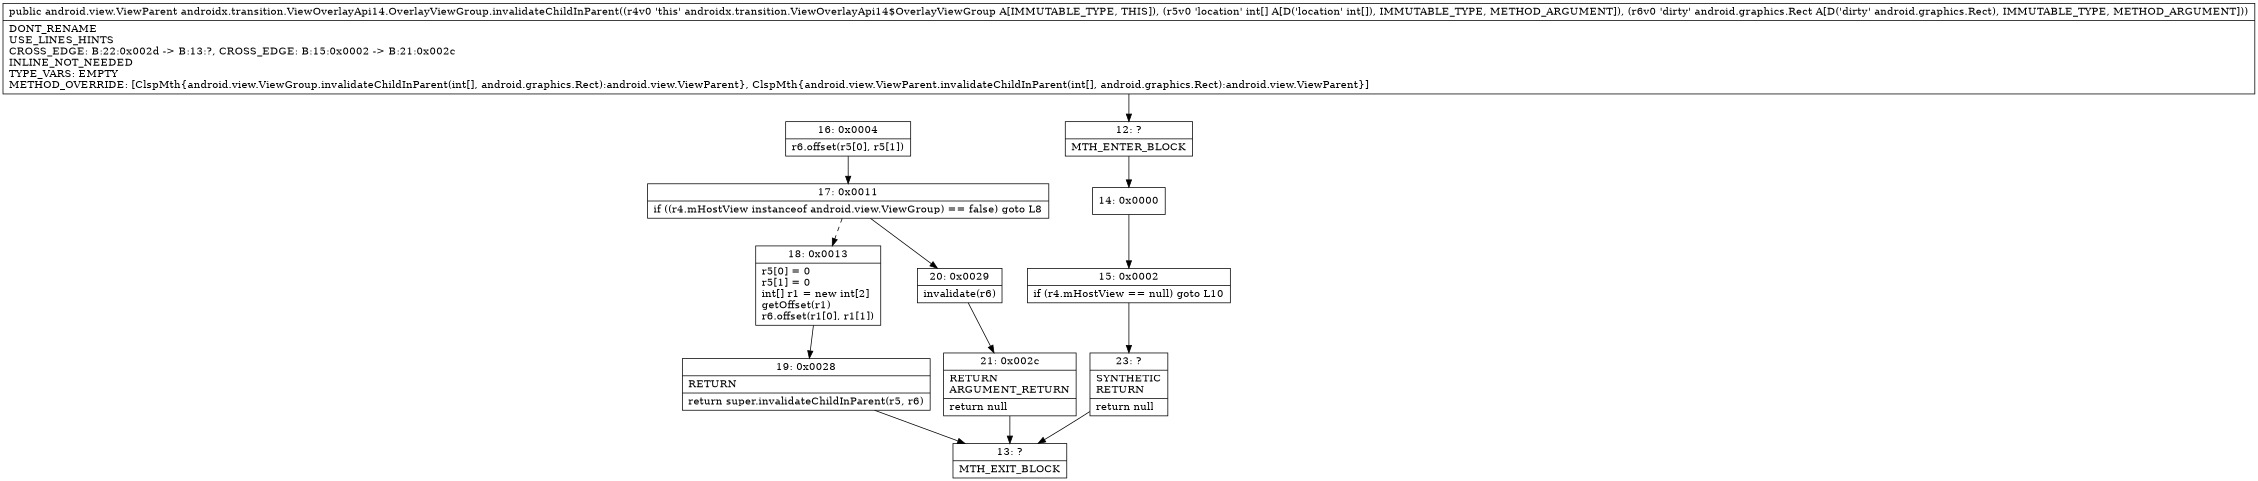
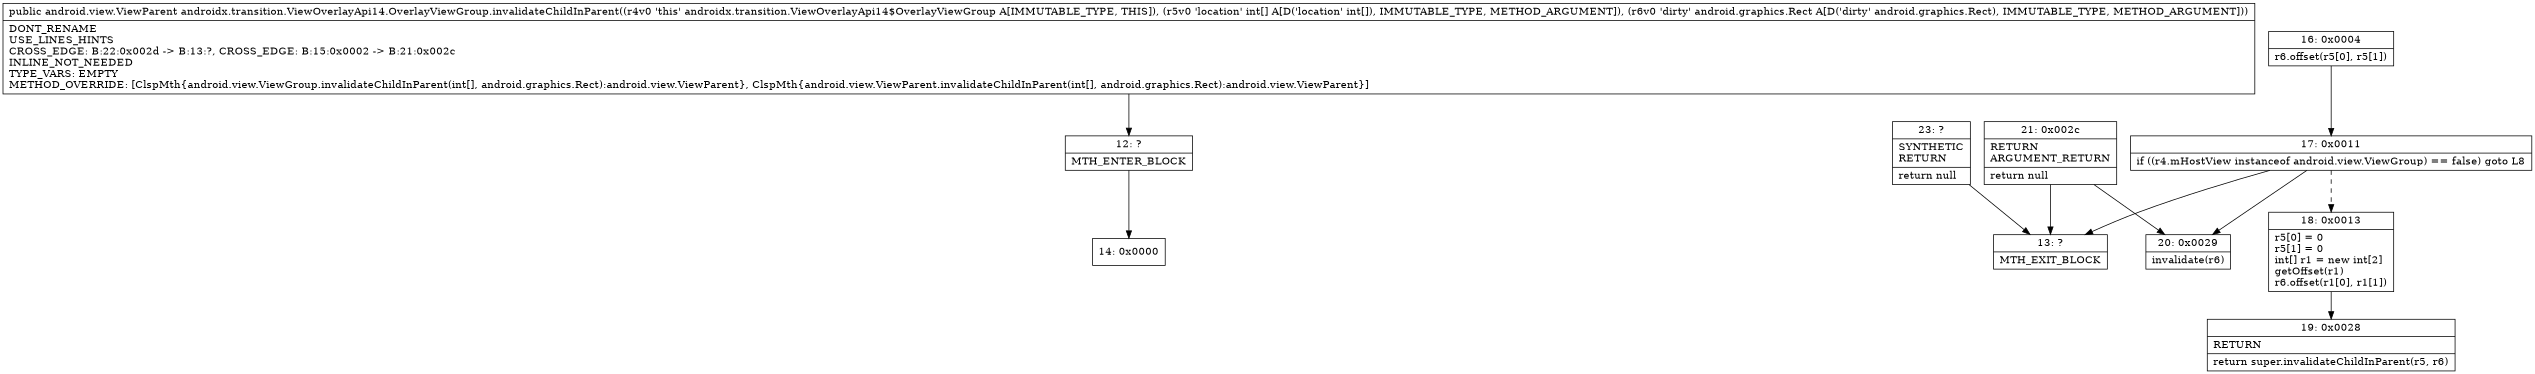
  digraph {
    node [shape=record]
    n1 [label="{12\:\ ?|MTH_ENTER_BLOCK\l}"]
    n2 [label="{14\:\ 0x0000}"]
-   n3 [label="{15\:\ 0x0002|if (r4.mHostView == null) goto L10\l}"]
    n4 [label="{23\:\ ?|SYNTHETIC\lRETURN\l|return null\l}"]
    n5 [label="{16\:\ 0x0004|r6.offset(r5[0], r5[1])\l}"]
    n6 [label="{17\:\ 0x0011|if ((r4.mHostView instanceof android.view.ViewGroup) == false) goto L8\l}"]
    n7 [label="{13\:\ ?|MTH_EXIT_BLOCK\l}"]
    n8 [label="{18\:\ 0x0013|r5[0] = 0\lr5[1] = 0\lint[] r1 = new int[2]\lgetOffset(r1)\lr6.offset(r1[0], r1[1])\l}"]
    n9 [label="{20\:\ 0x0029|invalidate(r6)\l}"]
    n10 [label="{19\:\ 0x0028|RETURN\l|return super.invalidateChildInParent(r5, r6)\l}"]
    n11 [label="{21\:\ 0x002c|RETURN\lARGUMENT_RETURN\l|return null\l}"]
    n12 [label="{public android.view.ViewParent androidx.transition.ViewOverlayApi14.OverlayViewGroup.invalidateChildInParent((r4v0 'this' androidx.transition.ViewOverlayApi14$OverlayViewGroup A[IMMUTABLE_TYPE, THIS]), (r5v0 'location' int[] A[D('location' int[]), IMMUTABLE_TYPE, METHOD_ARGUMENT]), (r6v0 'dirty' android.graphics.Rect A[D('dirty' android.graphics.Rect), IMMUTABLE_TYPE, METHOD_ARGUMENT]))  | DONT_RENAME\lUSE_LINES_HINTS\lCROSS_EDGE: B:22:0x002d \-\> B:13:?, CROSS_EDGE: B:15:0x0002 \-\> B:21:0x002c\lINLINE_NOT_NEEDED\lTYPE_VARS: EMPTY\lMETHOD_OVERRIDE: [ClspMth\{android.view.ViewGroup.invalidateChildInParent(int[], android.graphics.Rect):android.view.ViewParent\}, ClspMth\{android.view.ViewParent.invalidateChildInParent(int[], android.graphics.Rect):android.view.ViewParent\}]\l}"]
    n1 -> n2
-   n2 -> n3
-   n3 -> n4
    n4 -> n7
    n5 -> n6
    n6 -> n8 [style=dashed]
    n6 -> n9
    n8 -> n10
-   n9 -> n11
-   n10 -> n7
+   n11 -> n9
+   n6 -> n7
    n11 -> n7
    n12 -> n1
  }
